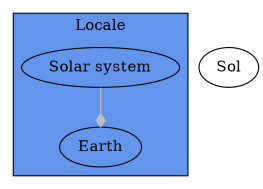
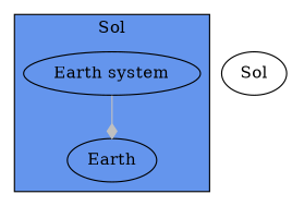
  digraph {
    rankdir=TB
    node [shape=oval]
-   "Solar system"
+   "Solar system" [label="Earth system"]
    Earth
    Sol
    subgraph cluster_1 {
      bgcolor=cornflowerblue
-     label=Locale
+     label=Sol
      "Solar system"
      Earth
    }
    "Solar system" -> Earth [arrowhead=diamond color=grey]
  }
